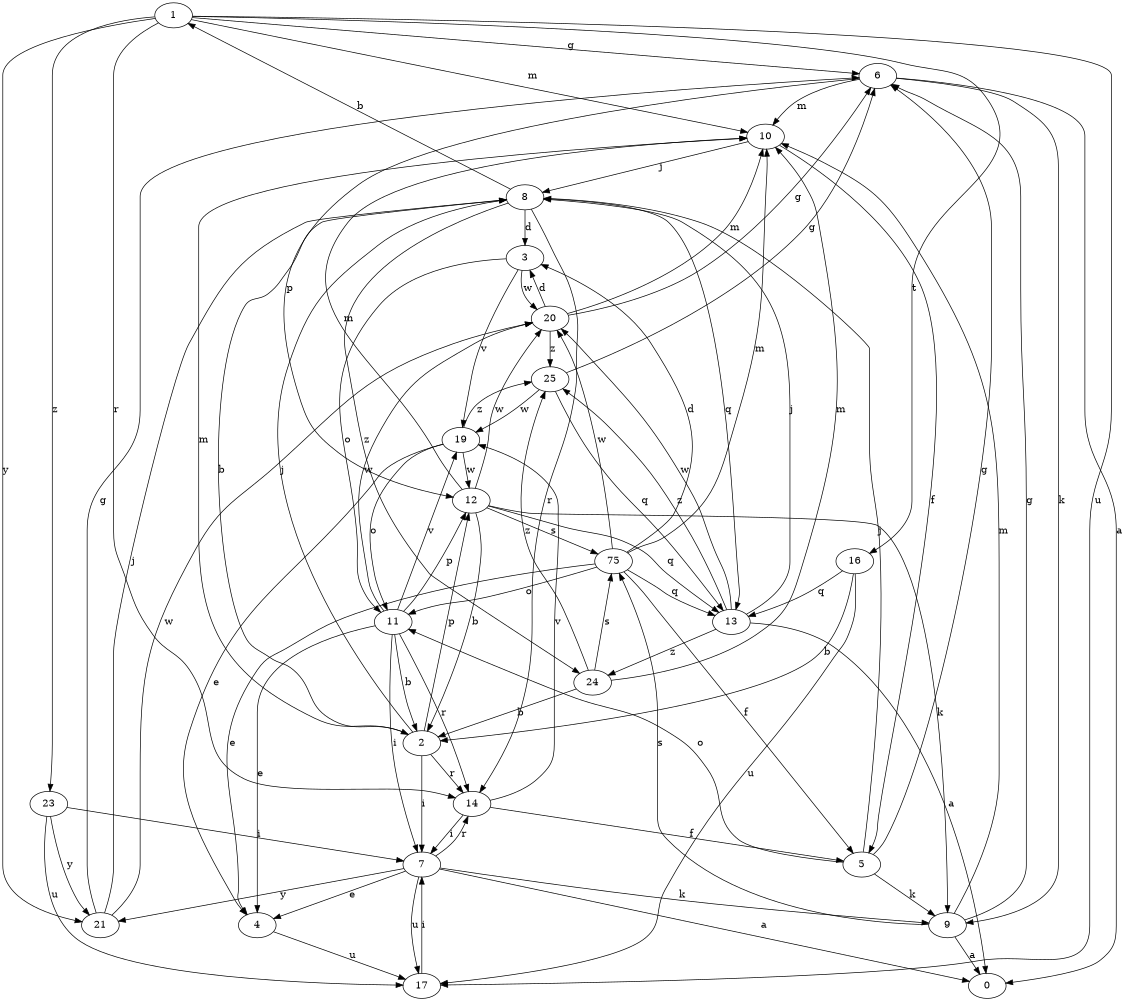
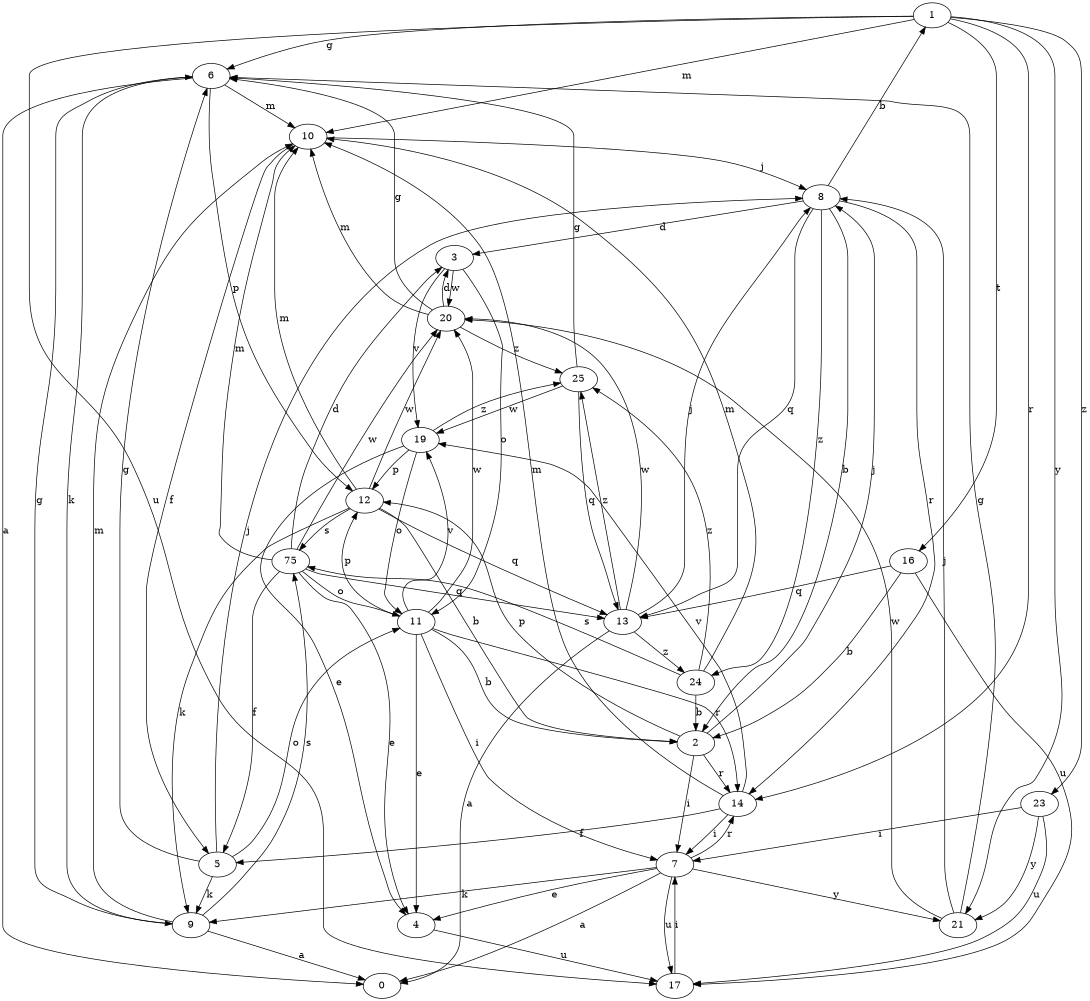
  strict digraph {
    1
    6
    10
    14
    16
    17
    21
    23
    12
    9
    0
    8
    5
    13
    20
    24
    25
    7
    19
    2
    4
    3
    n23 [label=75]
    11
    1 -> 6 [label=g]
    1 -> 10 [label=m]
    1 -> 14 [label=r]
    1 -> 16 [label=t]
    1 -> 17 [label=u]
    1 -> 21 [label=y]
    1 -> 23 [label=z]
    6 -> 10 [label=m]
    6 -> 12 [label=p]
    6 -> 9 [label=k]
    6 -> 0 [label=a]
    10 -> 8 [label=j]
    10 -> 5 [label=f]
    14 -> 5 [label=f]
    14 -> 7 [label=i]
    14 -> 19 [label=v]
    16 -> 17 [label=u]
    16 -> 13 [label=q]
    16 -> 2 [label=b]
    17 -> 7 [label=i]
    21 -> 6 [label=g]
    21 -> 8 [label=j]
    21 -> 20 [label=w]
    23 -> 17 [label=u]
    23 -> 21 [label=y]
    23 -> 7 [label=i]
    12 -> 10 [label=m]
    12 -> 9 [label=k]
    12 -> 13 [label=q]
    12 -> 20 [label=w]
    12 -> 2 [label=b]
    12 -> n23 [label=s]
    9 -> 6 [label=g]
    9 -> 10 [label=m]
    9 -> 0 [label=a]
    9 -> n23 [label=s]
    8 -> 1 [label=b]
    8 -> 14 [label=r]
    8 -> 13 [label=q]
    8 -> 24 [label=z]
    8 -> 2 [label=b]
    8 -> 3 [label=d]
    5 -> 6 [label=g]
    5 -> 9 [label=k]
    5 -> 8 [label=j]
    5 -> 11 [label=o]
    13 -> 0 [label=a]
    13 -> 8 [label=j]
    13 -> 20 [label=w]
    13 -> 24 [label=z]
    13 -> 25 [label=z]
    20 -> 6 [label=g]
    20 -> 10 [label=m]
    20 -> 25 [label=z]
    20 -> 3 [label=d]
    24 -> 10 [label=m]
    24 -> 25 [label=z]
    24 -> 2 [label=b]
    24 -> n23 [label=s]
    25 -> 6 [label=g]
    25 -> 13 [label=q]
    25 -> 19 [label=w]
    7 -> 14 [label=r]
    7 -> 17 [label=u]
    7 -> 21 [label=y]
    7 -> 9 [label=k]
    7 -> 0 [label=a]
    7 -> 4 [label=e]
-   19 -> 12 [label=w]
+   19 -> 12 [label=p]
    19 -> 25 [label=z]
    19 -> 4 [label=e]
    19 -> 11 [label=o]
-   2 -> 10 [label=m]
+   14 -> 10 [label=m]
    2 -> 14 [label=r]
    2 -> 12 [label=p]
    2 -> 8 [label=j]
    2 -> 7 [label=i]
    4 -> 17 [label=u]
    3 -> 20 [label=w]
    3 -> 19 [label=v]
    3 -> 11 [label=o]
    n23 -> 10 [label=m]
    n23 -> 5 [label=f]
    n23 -> 13 [label=q]
    n23 -> 20 [label=w]
    n23 -> 4 [label=e]
    n23 -> 3 [label=d]
    n23 -> 11 [label=o]
    11 -> 14 [label=r]
    11 -> 12 [label=p]
    11 -> 20 [label=w]
    11 -> 7 [label=i]
    11 -> 19 [label=v]
    11 -> 2 [label=b]
    11 -> 4 [label=e]
  }
